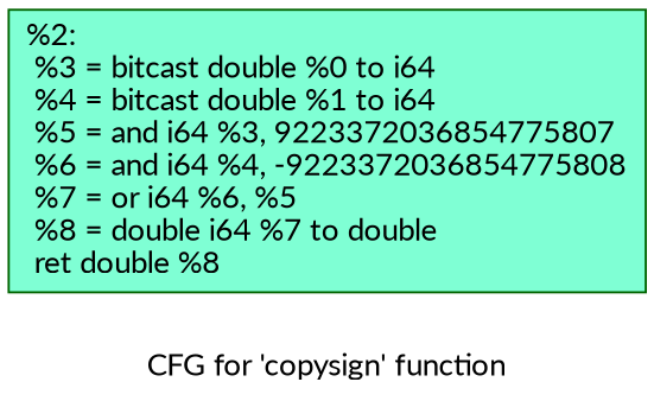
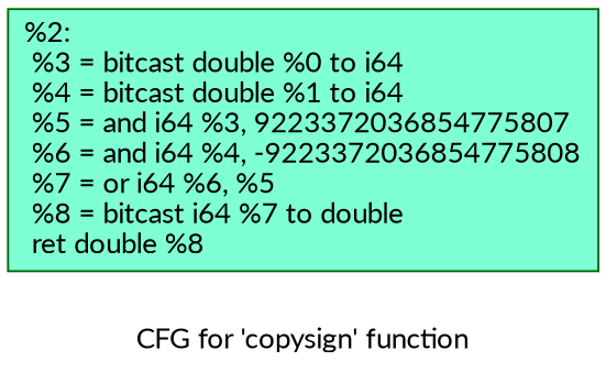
  digraph {
    label="CFG for 'copysign' function"
    fontname=Lato
-   n1 [label="{%2:\l  %3 = bitcast double %0 to i64\l  %4 = bitcast double %1 to i64\l  %5 = and i64 %3, 9223372036854775807\l  %6 = and i64 %4, -9223372036854775808\l  %7 = or i64 %6, %5\l  %8 = double i64 %7 to double\l  ret double %8\l}" shape=record style=filled fillcolor=aquamarine color=darkgreen fontname=Lato]
+   n1 [label="{%2:\l  %3 = bitcast double %0 to i64\l  %4 = bitcast double %1 to i64\l  %5 = and i64 %3, 9223372036854775807\l  %6 = and i64 %4, -9223372036854775808\l  %7 = or i64 %6, %5\l  %8 = bitcast i64 %7 to double\l  ret double %8\l}" shape=record style=filled fillcolor=aquamarine color=darkgreen fontname=Lato]
  }
